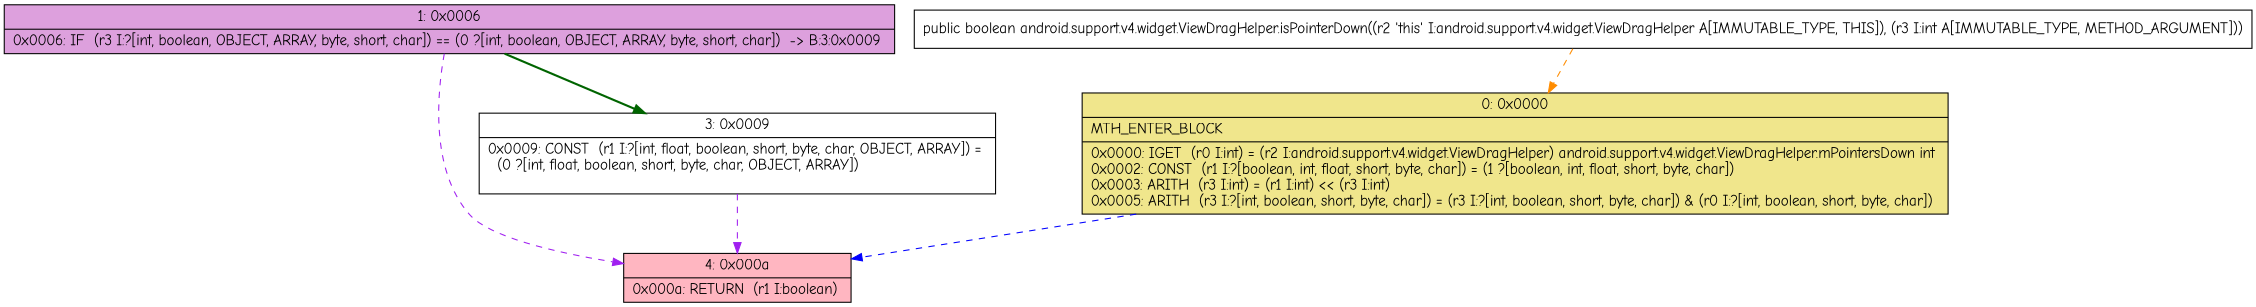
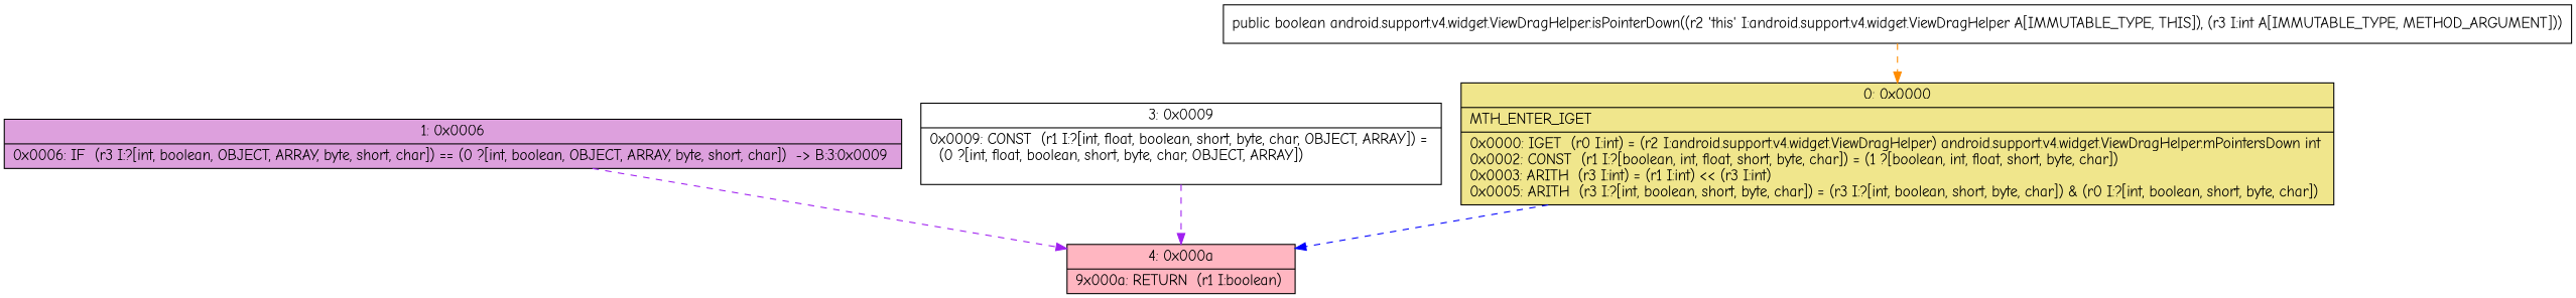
  digraph {
    fontname="Comic Neue"
    node [fillcolor=white fontname="Comic Neue" shape=record style=filled]
    edge [color=purple fontname="Comic Neue" style=dashed]
-   n1 [fillcolor=khaki label="{0\:\ 0x0000|MTH_ENTER_BLOCK\l|0x0000: IGET  (r0 I:int) = (r2 I:android.support.v4.widget.ViewDragHelper) android.support.v4.widget.ViewDragHelper.mPointersDown int \l0x0002: CONST  (r1 I:?[boolean, int, float, short, byte, char]) = (1 ?[boolean, int, float, short, byte, char]) \l0x0003: ARITH  (r3 I:int) = (r1 I:int) \<\< (r3 I:int) \l0x0005: ARITH  (r3 I:?[int, boolean, short, byte, char]) = (r3 I:?[int, boolean, short, byte, char]) & (r0 I:?[int, boolean, short, byte, char]) \l}"]
-   n2 [fillcolor=lightpink label="{4\:\ 0x000a|0x000a: RETURN  (r1 I:boolean) \l}"]
+   n1 [fillcolor=khaki label="{0\:\ 0x0000|MTH_ENTER_IGET\l|0x0000: IGET  (r0 I:int) = (r2 I:android.support.v4.widget.ViewDragHelper) android.support.v4.widget.ViewDragHelper.mPointersDown int \l0x0002: CONST  (r1 I:?[boolean, int, float, short, byte, char]) = (1 ?[boolean, int, float, short, byte, char]) \l0x0003: ARITH  (r3 I:int) = (r1 I:int) \<\< (r3 I:int) \l0x0005: ARITH  (r3 I:?[int, boolean, short, byte, char]) = (r3 I:?[int, boolean, short, byte, char]) & (r0 I:?[int, boolean, short, byte, char]) \l}"]
+   n2 [fillcolor=lightpink label="{4\:\ 0x000a|9x000a: RETURN  (r1 I:boolean) \l}"]
    n3 [fillcolor=plum label="{1\:\ 0x0006|0x0006: IF  (r3 I:?[int, boolean, OBJECT, ARRAY, byte, short, char]) == (0 ?[int, boolean, OBJECT, ARRAY, byte, short, char])  \-\> B:3:0x0009 \l}"]
    n4 [label="{3\:\ 0x0009|0x0009: CONST  (r1 I:?[int, float, boolean, short, byte, char, OBJECT, ARRAY]) = \l  (0 ?[int, float, boolean, short, byte, char, OBJECT, ARRAY])\l \l}"]
    n5 [label="{public boolean android.support.v4.widget.ViewDragHelper.isPointerDown((r2 'this' I:android.support.v4.widget.ViewDragHelper A[IMMUTABLE_TYPE, THIS]), (r3 I:int A[IMMUTABLE_TYPE, METHOD_ARGUMENT])) }"]
    n1 -> n2 [color=blue]
    n3 -> n2
-   n3 -> n4 [color=darkgreen style=bold]
    n4 -> n2
    n5 -> n1 [color=darkorange]
  }
